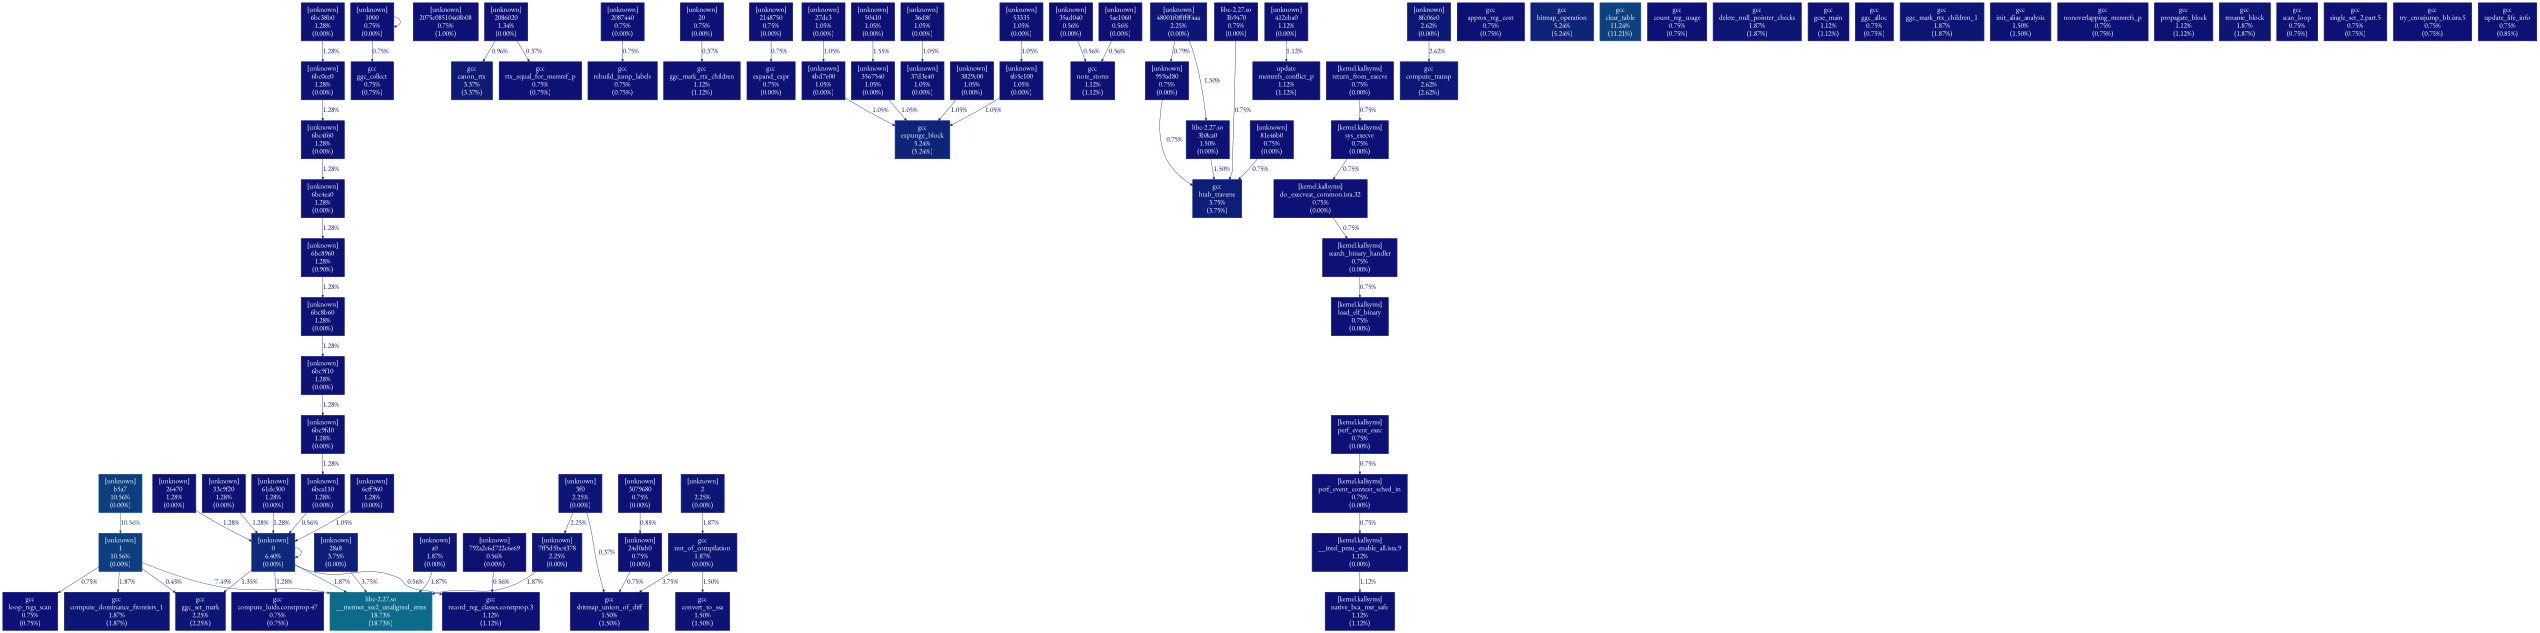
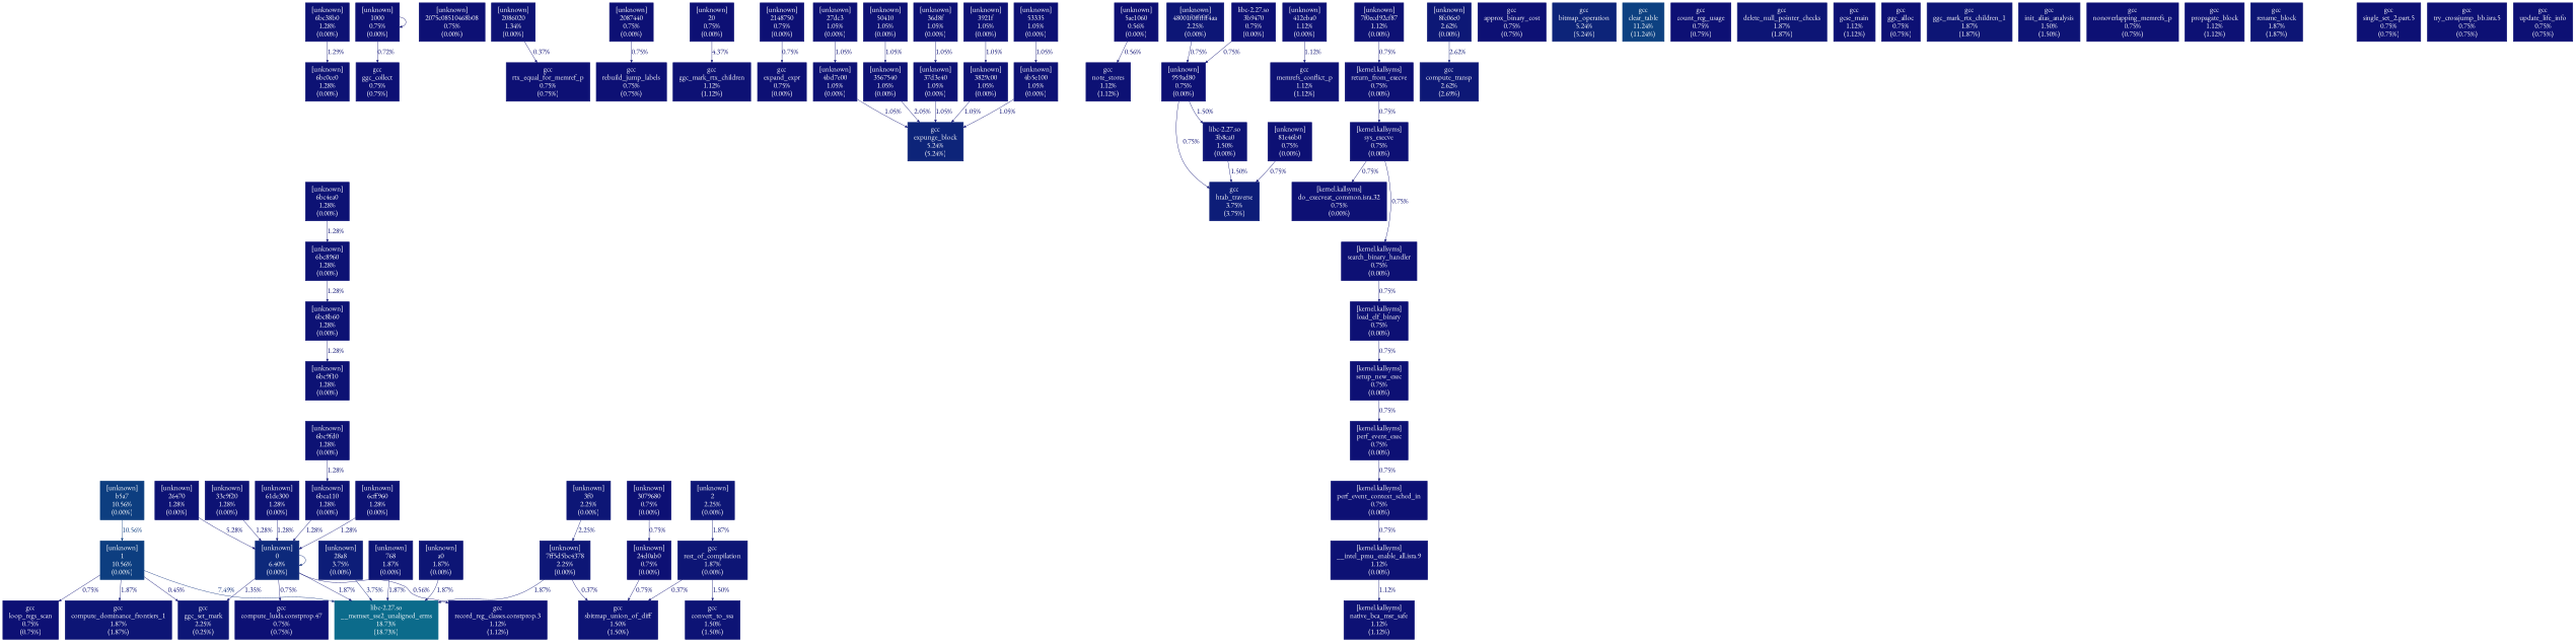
  digraph {
    fontname="EB Garamond"
    nodesep=0.125
    ranksep=0.25
    node [color="#0d1074" fontcolor="#ffffff" fontname="EB Garamond" fontsize=10.00 shape=box style=filled]
    edge [arrowsize=0.35 color="#0d1074" fontcolor="#0d1074" fontname="EB Garamond" fontsize=10.00 labeldistance=0.50 penwidth=0.50]
    n1 [color="#0d297b" height=0 label="[unknown]\n0\n6.40%\n(0.00%)" width=0]
    n2 [color="#0c6b8b" height=0 label="libc-2.27.so\n__memset_sse2_unaligned_erms\n18.73%\n(18.73%)" width=0]
    n3 [height=0 label="gcc\ncompute_luids.constprop.47\n0.75%\n(0.75%)" width=0]
-   n4 [color="#0d1676" height=0 label="gcc\nggc_set_mark\n2.25%\n(2.25%)" width=0]
+   n4 [color="#0d1676" height=0 label="gcc\nggc_set_mark\n2.25%\n(0.25%)" width=0]
    n5 [color="#0d1174" height=0 label="gcc\nrecord_reg_classes.constprop.3\n1.12%\n(1.12%)" width=0]
    n6 [height=0 label="[unknown]\n1000\n0.75%\n(0.00%)" width=0]
    n7 [height=0 label="gcc\nggc_collect\n0.75%\n(0.75%)" width=0]
    n8 [color="#0d3e80" height=0 label="[unknown]\n1\n10.56%\n(0.00%)" width=0]
    n9 [color="#0d1575" height=0 label="gcc\ncompute_dominance_frontiers_1\n1.87%\n(1.87%)" width=0]
    n10 [height=0 label="gcc\nloop_regs_scan\n0.75%\n(0.75%)" width=0]
-   n11 [height=0 label="[unknown]\n2075c08510468b08\n0.75%\n(1.00%)" width=0]
+   n11 [height=0 label="[unknown]\n2075c08510468b08\n0.75%\n(0.00%)" width=0]
    n12 [color="#0d1274" height=0 label="[unknown]\n2086020\n1.34%\n(0.00%)" width=0]
-   n13 [color="#0d1b77" height=0 label="gcc\ncanon_rtx\n3.37%\n(3.37%)" width=0]
    n14 [height=0 label="gcc\nrtx_equal_for_memref_p\n0.75%\n(0.75%)" width=0]
    n15 [height=0 label="[unknown]\n2087440\n0.75%\n(0.00%)" width=0]
    n16 [height=0 label="gcc\nrebuild_jump_labels\n0.75%\n(0.75%)" width=0]
    n17 [height=0 label="[unknown]\n20\n0.75%\n(0.00%)" width=0]
    n18 [color="#0d1174" height=0 label="gcc\nggc_mark_rtx_children\n1.12%\n(1.12%)" width=0]
    n19 [height=0 label="[unknown]\n2148750\n0.75%\n(0.00%)" width=0]
    n20 [height=0 label="gcc\nexpand_expr\n0.75%\n(0.00%)" width=0]
    n21 [height=0 label="[unknown]\n24d0ab0\n0.75%\n(0.00%)" width=0]
    n22 [color="#0d1375" height=0 label="gcc\nsbitmap_union_of_diff\n1.50%\n(1.50%)" width=0]
    n23 [color="#0d1274" height=0 label="[unknown]\n26470\n1.28%\n(0.00%)" width=0]
    n24 [color="#0d1174" height=0 label="[unknown]\n27dc3\n1.05%\n(0.00%)" width=0]
    n25 [color="#0d1174" height=0 label="[unknown]\n4bd7e00\n1.05%\n(0.00%)" width=0]
    n26 [color="#0d2479" height=0 label="gcc\nexpunge_block\n5.24%\n(5.24%)" width=0]
    n27 [color="#0d1d78" height=0 label="[unknown]\n28a8\n3.75%\n(0.00%)" width=0]
    n28 [color="#0d1676" height=0 label="[unknown]\n2\n2.25%\n(0.00%)" width=0]
    n29 [color="#0d1575" height=0 label="gcc\nrest_of_compilation\n1.87%\n(0.00%)" width=0]
    n30 [color="#0d1375" height=0 label="gcc\nconvert_to_ssa\n1.50%\n(1.50%)" width=0]
    n31 [height=0 label="[unknown]\n3079680\n0.75%\n(0.00%)" width=0]
    n32 [color="#0d1274" height=0 label="[unknown]\n33c9f20\n1.28%\n(0.00%)" width=0]
    n33 [color="#0d1174" height=0 label="[unknown]\n3567540\n1.05%\n(0.00%)" width=0]
-   n34 [color="#0d0f73" height=0 label="[unknown]\n35ad040\n0.56%\n(0.00%)" width=0]
    n35 [color="#0d1174" height=0 label="gcc\nnote_stores\n1.12%\n(1.12%)" width=0]
    n36 [color="#0d1174" height=0 label="[unknown]\n36d8f\n1.05%\n(0.00%)" width=0]
    n37 [color="#0d1174" height=0 label="[unknown]\n37d3e40\n1.05%\n(0.00%)" width=0]
    n38 [color="#0d1174" height=0 label="[unknown]\n3829c00\n1.05%\n(0.00%)" width=0]
+   n39 [color="#0d1174" height=0 label="[unknown]\n3921f\n1.05%\n(0.00%)" width=0]
    n40 [color="#0d1375" height=0 label="libc-2.27.so\n3b8ca0\n1.50%\n(0.00%)" width=0]
    n41 [color="#0d1d78" height=0 label="gcc\nhtab_traverse\n3.75%\n(3.75%)" width=0]
    n42 [height=0 label="libc-2.27.so\n3b9470\n0.75%\n(0.00%)" width=0]
    n43 [color="#0d1676" height=0 label="[unknown]\n3f0\n2.25%\n(0.00%)" width=0]
    n44 [color="#0d1676" height=0 label="[unknown]\n7ff5d5bc4378\n2.25%\n(0.00%)" width=0]
    n45 [color="#0d1174" height=0 label="[unknown]\n412eba0\n1.12%\n(0.00%)" width=0]
-   n46 [color="#0d1174" height=0 label="update\nmemrefs_conflict_p\n1.12%\n(1.12%)" width=0]
+   n46 [color="#0d1174" height=0 label="gcc\nmemrefs_conflict_p\n1.12%\n(1.12%)" width=0]
    n47 [color="#0d1676" height=0 label="[unknown]\n48001f0ffffff4aa\n2.25%\n(0.00%)" width=0]
    n48 [height=0 label="[unknown]\n959ad80\n0.75%\n(0.00%)" width=0]
    n49 [color="#0d1174" height=0 label="[unknown]\n4b5e100\n1.05%\n(0.00%)" width=0]
    n50 [color="#0d1174" height=0 label="[unknown]\n50410\n1.05%\n(0.00%)" width=0]
    n51 [color="#0d1174" height=0 label="[unknown]\n53335\n1.05%\n(0.00%)" width=0]
    n52 [color="#0d0f73" height=0 label="[unknown]\n5ae1060\n0.56%\n(0.00%)" width=0]
    n53 [color="#0d1274" height=0 label="[unknown]\n61de300\n1.28%\n(0.00%)" width=0]
    n54 [color="#0d1274" height=0 label="[unknown]\n6bc38b0\n1.28%\n(0.00%)" width=0]
    n55 [color="#0d1274" height=0 label="[unknown]\n6bc0ce0\n1.28%\n(0.00%)" width=0]
-   n56 [color="#0d1274" height=0 label="[unknown]\n6bc4f60\n1.28%\n(0.00%)" width=0]
    n57 [color="#0d1274" height=0 label="[unknown]\n6bc4ea0\n1.28%\n(0.00%)" width=0]
-   n58 [color="#0d1274" height=0 label="[unknown]\n6bc8960\n1.28%\n(0.90%)" width=0]
+   n58 [color="#0d1274" height=0 label="[unknown]\n6bc8960\n1.28%\n(0.00%)" width=0]
    n59 [color="#0d1274" height=0 label="[unknown]\n6bc8b60\n1.28%\n(0.00%)" width=0]
    n60 [color="#0d1274" height=0 label="[unknown]\n6bc9f10\n1.28%\n(0.00%)" width=0]
    n61 [color="#0d1274" height=0 label="[unknown]\n6bc9fd0\n1.28%\n(0.00%)" width=0]
    n62 [color="#0d1274" height=0 label="[unknown]\n6bca110\n1.28%\n(0.00%)" width=0]
    n63 [color="#0d1274" height=0 label="[unknown]\n6cff960\n1.28%\n(0.00%)" width=0]
-   n65 [color="#0d0f73" height=0 label="[unknown]\n792a2c6d722c6e69\n0.56%\n(0.00%)" width=0]
+   n64 [color="#0d1575" height=0 label="[unknown]\n768\n1.87%\n(0.00%)" width=0]
+   n66 [color="#0d1174" height=0 label="[unknown]\n7f0ecd92cf87\n1.12%\n(0.00%)" width=0]
    n67 [height=0 label="[kernel.kallsyms]\nreturn_from_execve\n0.75%\n(0.00%)" width=0]
    n68 [height=0 label="[kernel.kallsyms]\nsys_execve\n0.75%\n(0.00%)" width=0]
    n69 [height=0 label="[kernel.kallsyms]\ndo_execveat_common.isra.32\n0.75%\n(0.00%)" width=0]
    n70 [height=0 label="[unknown]\n81e46b0\n0.75%\n(0.00%)" width=0]
    n71 [color="#0d1876" height=0 label="[unknown]\n8fc06e0\n2.62%\n(0.00%)" width=0]
-   n72 [color="#0d1876" height=0 label="gcc\ncompute_transp\n2.62%\n(2.62%)" width=0]
+   n72 [color="#0d1876" height=0 label="gcc\ncompute_transp\n2.62%\n(2.69%)" width=0]
    n73 [color="#0d1174" height=0 label="[kernel.kallsyms]\n__intel_pmu_enable_all.isra.9\n1.12%\n(0.00%)" width=0]
    n74 [color="#0d1174" height=0 label="[kernel.kallsyms]\nnative_bca_msr_safe\n1.12%\n(1.12%)" width=0]
    n75 [color="#0d1575" height=0 label="[unknown]\na0\n1.87%\n(0.00%)" width=0]
-   n76 [height=0 label="gcc\napprox_reg_cost\n0.75%\n(0.75%)" width=0]
+   n76 [height=0 label="gcc\napprox_binary_cost\n0.75%\n(0.75%)" width=0]
    n77 [color="#0d3e80" height=0 label="[unknown]\nb5a7\n10.56%\n(0.00%)" width=0]
    n78 [color="#0d2479" height=0 label="gcc\nbitmap_operation\n5.24%\n(5.24%)" width=0]
-   n79 [color="#0d4181" height=0 label="gcc\nclear_table\n11.24%\n(11.21%)" width=0]
+   n79 [color="#0d4181" height=0 label="gcc\nclear_table\n11.24%\n(11.24%)" width=0]
    n80 [height=0 label="gcc\ncount_reg_usage\n0.75%\n(0.75%)" width=0]
    n81 [color="#0d1575" height=0 label="gcc\ndelete_null_pointer_checks\n1.87%\n(1.87%)" width=0]
    n82 [height=0 label="[kernel.kallsyms]\nsearch_binary_handler\n0.75%\n(0.00%)" width=0]
    n83 [height=0 label="[kernel.kallsyms]\nload_elf_binary\n0.75%\n(0.00%)" width=0]
+   n84 [height=0 label="[kernel.kallsyms]\nsetup_new_exec\n0.75%\n(0.00%)" width=0]
    n85 [color="#0d1174" height=0 label="gcc\ngcse_main\n1.12%\n(1.12%)" width=0]
    n86 [height=0 label="gcc\nggc_alloc\n0.75%\n(0.75%)" width=0]
    n87 [color="#0d1575" height=0 label="gcc\nggc_mark_rtx_children_1\n1.87%\n(1.87%)" width=0]
    n88 [color="#0d1375" height=0 label="gcc\ninit_alias_analysis\n1.50%\n(1.50%)" width=0]
    n89 [height=0 label="[kernel.kallsyms]\nperf_event_exec\n0.75%\n(0.00%)" width=0]
    n90 [height=0 label="[kernel.kallsyms]\nperf_event_context_sched_in\n0.75%\n(0.00%)" width=0]
    n91 [height=0 label="gcc\nnonoverlapping_memrefs_p\n0.75%\n(0.75%)" width=0]
    n92 [color="#0d1174" height=0 label="gcc\npropagate_block\n1.12%\n(1.12%)" width=0]
    n93 [color="#0d1575" height=0 label="gcc\nrename_block\n1.87%\n(1.87%)" width=0]
-   n94 [height=0 label="gcc\nscan_loop\n0.75%\n(0.75%)" width=0]
    n95 [height=0 label="gcc\nsingle_set_2.part.5\n0.75%\n(0.75%)" width=0]
    n96 [height=0 label="gcc\ntry_crossjump_bb.isra.5\n0.75%\n(0.75%)" width=0]
-   n97 [height=0 label="gcc\nupdate_life_info\n0.75%\n(0.85%)" width=0]
+   n97 [height=0 label="gcc\nupdate_life_info\n0.75%\n(0.75%)" width=0]
    n1 -> n1 [color="#0d297b" fontcolor="#0d297b"]
    n1 -> n2 [color="#0d1575" fontcolor="#0d1575" label="1.87%"]
-   n1 -> n3 [label="1.28%"]
+   n1 -> n3 [label="0.75%"]
    n1 -> n4 [color="#0d1274" fontcolor="#0d1274" label="1.35%"]
    n1 -> n5 [color="#0d0f73" fontcolor="#0d0f73" label="0.56%"]
    n6 -> n6
-   n6 -> n7 [label="0.75%"]
+   n6 -> n7 [label="0.72%"]
    n8 -> n2 [color="#0d2e7c" fontcolor="#0d2e7c" label="7.49%"]
    n8 -> n4 [color="#0d0f73" fontcolor="#0d0f73" label="0.45%"]
    n8 -> n9 [color="#0d1575" fontcolor="#0d1575" label="1.87%"]
    n8 -> n10 [label="0.75%"]
-   n12 -> n13 [color="#0d1174" fontcolor="#0d1174" label="0.96%"]
    n12 -> n14 [color="#0d0e73" fontcolor="#0d0e73" label="0.37%"]
    n15 -> n16 [label="0.75%"]
-   n17 -> n18 [color="#0d0e73" fontcolor="#0d0e73" label="0.37%"]
+   n17 -> n18 [color="#0d0e73" fontcolor="#0d0e73" label="4.37%"]
    n19 -> n20 [label="0.75%"]
    n21 -> n22 [label="0.75%"]
-   n23 -> n1 [color="#0d1274" fontcolor="#0d1274" label="1.28%"]
+   n23 -> n1 [color="#0d1274" fontcolor="#0d1274" label="5.28%"]
    n24 -> n25 [color="#0d1174" fontcolor="#0d1174" label="1.05%"]
    n25 -> n26 [color="#0d1174" fontcolor="#0d1174" label="1.05%"]
    n27 -> n2 [color="#0d1d78" fontcolor="#0d1d78" label="3.75%"]
    n28 -> n29 [color="#0d1575" fontcolor="#0d1575" label="1.87%"]
-   n29 -> n22 [color="#0d0e73" fontcolor="#0d0e73" label="3.75%"]
+   n29 -> n22 [color="#0d0e73" fontcolor="#0d0e73" label="0.37%"]
    n29 -> n30 [color="#0d1375" fontcolor="#0d1375" label="1.50%"]
-   n31 -> n21 [label="0.85%"]
+   n31 -> n21 [label="0.75%"]
    n32 -> n1 [color="#0d1274" fontcolor="#0d1274" label="1.28%"]
-   n33 -> n26 [color="#0d1174" fontcolor="#0d1174" label="1.05%"]
-   n34 -> n35 [color="#0d0f73" fontcolor="#0d0f73" label="0.56%"]
+   n33 -> n26 [color="#0d1174" fontcolor="#0d1174" label="2.05%"]
    n36 -> n37 [color="#0d1174" fontcolor="#0d1174" label="1.05%"]
+   n37 -> n26 [color="#0d1174" fontcolor="#0d1174" label="1.05%"]
    n38 -> n26 [color="#0d1174" fontcolor="#0d1174" label="1.05%"]
+   n39 -> n38 [color="#0d1174" fontcolor="#0d1174" label="1.05%"]
    n40 -> n41 [color="#0d1375" fontcolor="#0d1375" label="1.50%"]
-   n42 -> n41 [label="0.75%"]
+   n42 -> n48 [label="0.75%"]
    n43 -> n44 [color="#0d1676" fontcolor="#0d1676" label="2.25%"]
    n44 -> n2 [color="#0d1575" fontcolor="#0d1575" label="1.87%"]
-   n43 -> n22 [color="#0d0e73" fontcolor="#0d0e73" label="0.37%"]
+   n44 -> n22 [color="#0d0e73" fontcolor="#0d0e73" label="0.37%"]
    n45 -> n46 [color="#0d1174" fontcolor="#0d1174" label="1.12%"]
-   n47 -> n40 [color="#0d1375" fontcolor="#0d1375" label="1.50%"]
-   n47 -> n48 [label="0.79%"]
+   n48 -> n40 [color="#0d1375" fontcolor="#0d1375" label="1.50%"]
+   n47 -> n48 [label="0.75%"]
    n48 -> n41 [label="0.75%"]
    n49 -> n26 [color="#0d1174" fontcolor="#0d1174" label="1.05%"]
-   n50 -> n33 [color="#0d1174" fontcolor="#0d1174" label="1.55%"]
+   n50 -> n33 [color="#0d1174" fontcolor="#0d1174" label="1.05%"]
    n51 -> n49 [color="#0d1174" fontcolor="#0d1174" label="1.05%"]
    n52 -> n35 [color="#0d0f73" fontcolor="#0d0f73" label="0.56%"]
    n53 -> n1 [color="#0d1274" fontcolor="#0d1274" label="1.28%"]
-   n54 -> n55 [color="#0d1274" fontcolor="#0d1274" label="1.28%"]
-   n55 -> n56 [color="#0d1274" fontcolor="#0d1274" label="1.28%"]
-   n56 -> n57 [color="#0d1274" fontcolor="#0d1274" label="1.28%"]
+   n54 -> n55 [color="#0d1274" fontcolor="#0d1274" label="1.29%"]
    n57 -> n58 [color="#0d1274" fontcolor="#0d1274" label="1.28%"]
    n58 -> n59 [color="#0d1274" fontcolor="#0d1274" label="1.28%"]
    n59 -> n60 [color="#0d1274" fontcolor="#0d1274" label="1.28%"]
-   n60 -> n61 [color="#0d1274" fontcolor="#0d1274" label="1.28%"]
    n61 -> n62 [color="#0d1274" fontcolor="#0d1274" label="1.28%"]
-   n62 -> n1 [color="#0d1274" fontcolor="#0d1274" label="0.56%"]
-   n63 -> n1 [color="#0d1274" fontcolor="#0d1274" label="1.05%"]
-   n65 -> n5 [color="#0d0f73" fontcolor="#0d0f73" label="0.56%"]
+   n62 -> n1 [color="#0d1274" fontcolor="#0d1274" label="1.28%"]
+   n63 -> n1 [color="#0d1274" fontcolor="#0d1274" label="1.28%"]
+   n64 -> n2 [color="#0d1575" fontcolor="#0d1575" label="1.87%"]
+   n66 -> n67 [label="0.75%"]
    n67 -> n68 [label="0.75%"]
    n68 -> n69 [label="0.75%"]
-   n69 -> n82 [label="0.75%"]
+   n68 -> n82 [label="0.75%"]
    n70 -> n41 [label="0.75%"]
    n71 -> n72 [color="#0d1876" fontcolor="#0d1876" label="2.62%"]
    n73 -> n74 [color="#0d1174" fontcolor="#0d1174" label="1.12%"]
    n75 -> n2 [color="#0d1575" fontcolor="#0d1575" label="1.87%"]
    n77 -> n8 [color="#0d3e80" fontcolor="#0d3e80" label="10.56%"]
    n82 -> n83 [label="0.75%"]
+   n83 -> n84 [label="0.75%"]
+   n84 -> n89 [label="0.75%"]
    n89 -> n90 [label="0.75%"]
    n90 -> n73 [label="0.75%"]
  }
